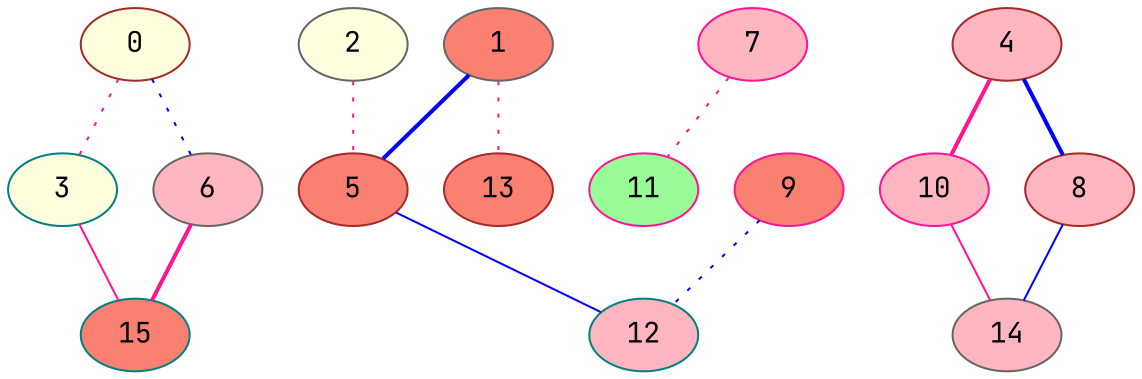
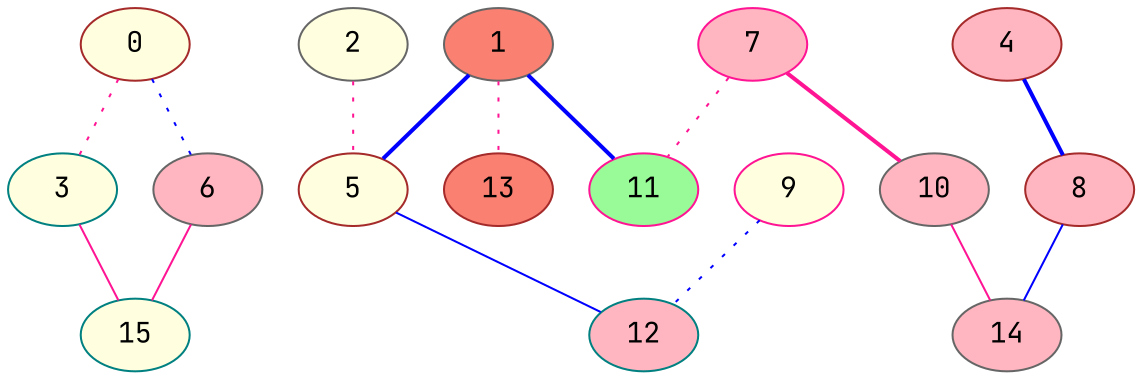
  graph {
    fontname="JetBrains Mono"
    node [color=brown fillcolor=lightpink fontname="JetBrains Mono" style=filled type=corner x=329]
    edge [angle0=.04 color=deeppink fontname="JetBrains Mono" frequency=1 style=dotted type0=line]
    0 [fillcolor=lightyellow y=164]
    3 [color=teal fillcolor=lightyellow y=356]
    6 [color=gray40 x=191 y=163]
-   15 [color=teal fillcolor=salmon x=207 y=348]
+   15 [color=teal fillcolor=lightyellow x=207 y=348]
    1 [color=gray40 fillcolor=salmon type=intersection x=242 y=263]
-   5 [fillcolor=salmon type=intersection x=293 y=265]
+   5 [fillcolor=lightyellow type=intersection x=293 y=265]
    11 [color=deeppink fillcolor=palegreen x=238 y=233]
    13 [fillcolor=salmon x=227 y=269]
    12 [color=teal x=304 y=333]
    2 [color=gray40 fillcolor=lightyellow type=endpoint x=297 y=237]
    4 [x=148 y=447]
    8 [x=129 y=48]
-   10 [color=deeppink x=384 y=459]
+   10 [color=gray40 x=384 y=459]
    14 [color=gray40 x=383 y=58]
    7 [color=deeppink type=endpoint x=226 y=178]
-   9 [color=deeppink fillcolor=salmon x=241 y=342]
+   9 [color=deeppink fillcolor=lightyellow x=241 y=342]
    0 -- 3 [angle0=-1.57]
    0 -- 6 [angle0=.01 color=blue]
    3 -- 15 [angle0=.07 style=solid]
-   6 -- 15 [angle0=1.48 style=bold]
+   6 -- 15 [angle0=1.48 style=solid]
    1 -- 5 [color=blue style=bold]
+   1 -- 11 [angle0=1.44 color=blue style=bold]
    1 -- 13 [angle0=-.38]
    5 -- 12 [angle0=1.41 color=blue style=solid]
    2 -- 5 [angle0=-1.43]
    4 -- 8 [angle0=1.52 color=blue style=bold]
-   4 -- 10 [angle0=.05 style=bold]
+   7 -- 10 [angle0=.05 style=bold]
    8 -- 14 [color=blue style=solid]
    10 -- 14 [angle0=1.57 style=solid]
    7 -- 11 [angle0=1.36]
    9 -- 12 [angle0=-.14 color=blue]
  }
